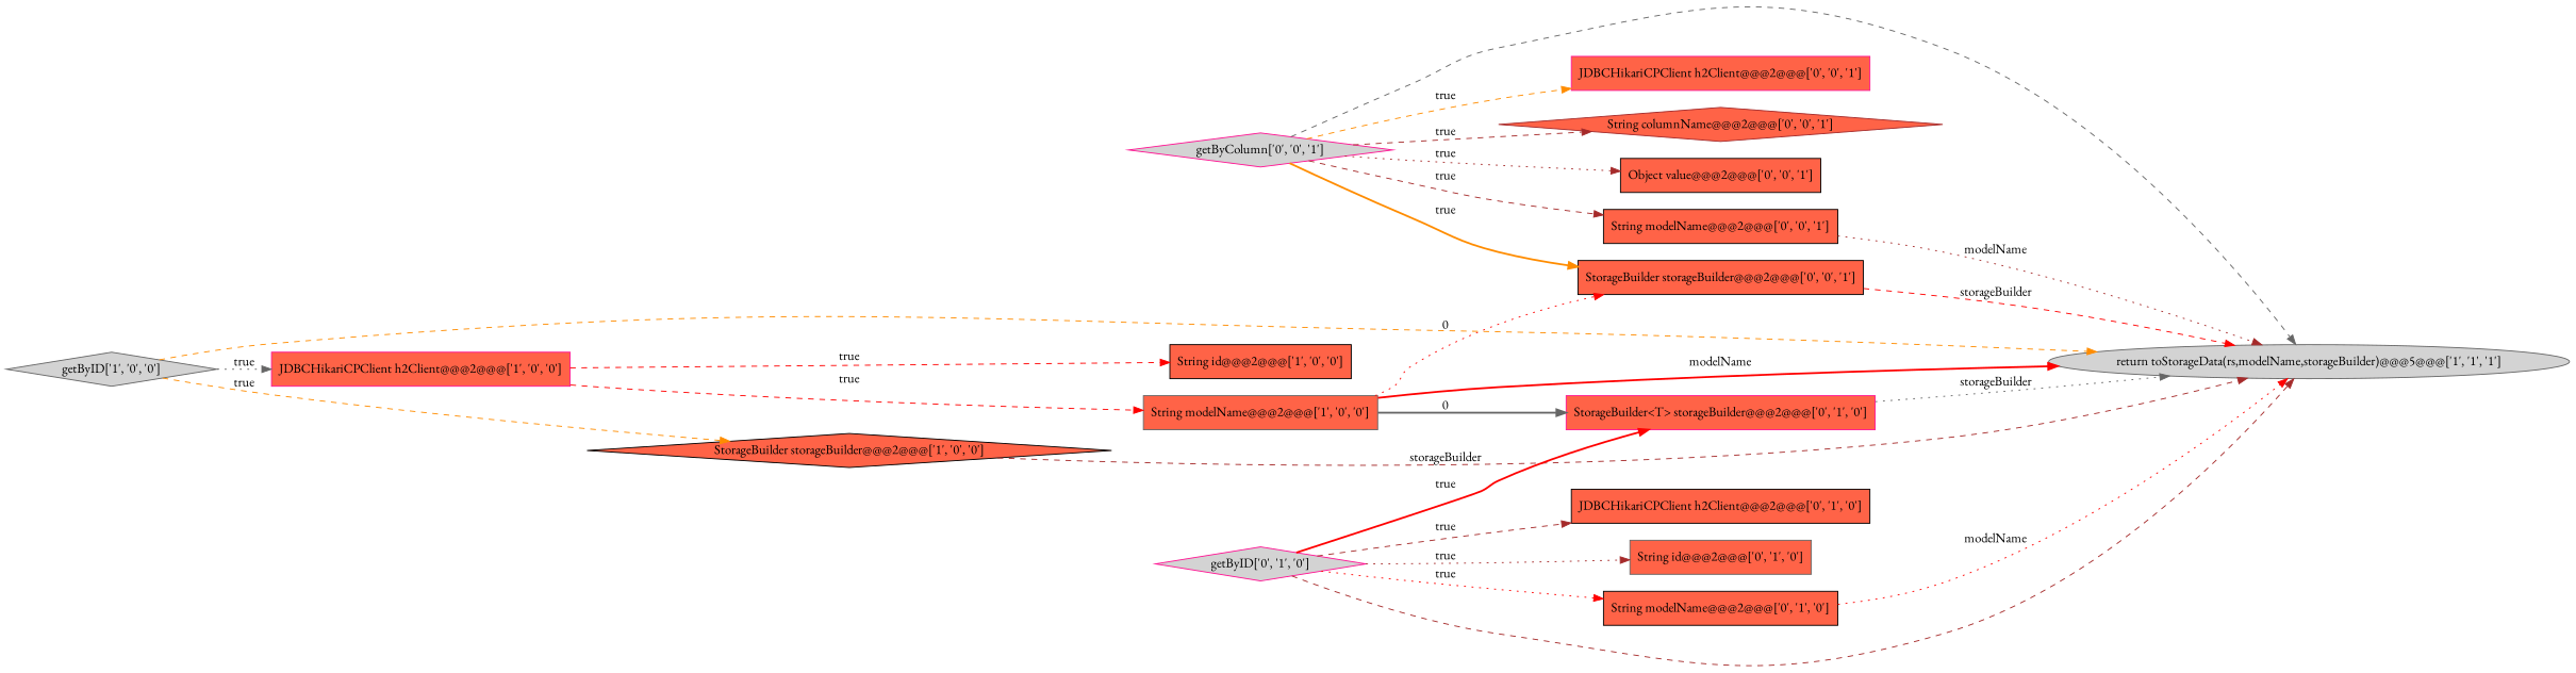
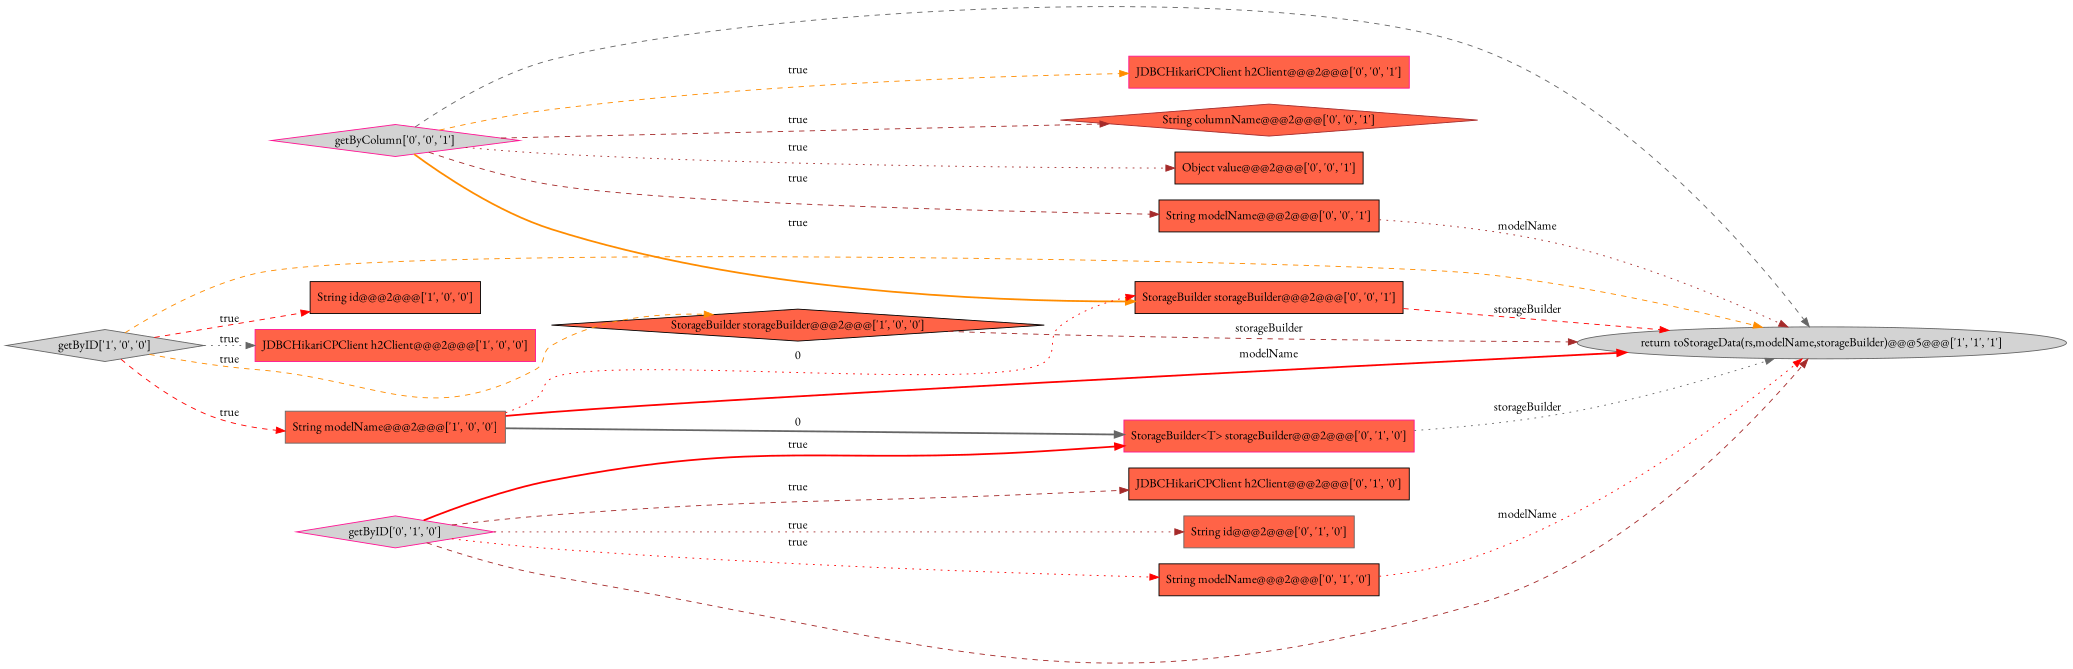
  digraph {
    fontname="EB Garamond"
    rankdir=LR
    node [color=black fillcolor=tomato fontname="EB Garamond" shape=box style=filled]
    edge [color=brown fontname="EB Garamond" style=dashed]
    n1 [label="String modelName@@@2@@@['0', '0', '1']"]
    n2 [color=gray40 fillcolor=lightgray label="return toStorageData(rs,modelName,storageBuilder)@@@5@@@['1', '1', '1']" shape=ellipse]
    n3 [color=deeppink label="StorageBuilder<T> storageBuilder@@@2@@@['0', '1', '0']"]
    n4 [color=deeppink label="JDBCHikariCPClient h2Client@@@2@@@['0', '0', '1']"]
    n5 [label="StorageBuilder storageBuilder@@@2@@@['0', '0', '1']"]
    n6 [label="String id@@@2@@@['1', '0', '0']"]
    n7 [color=deeppink label="JDBCHikariCPClient h2Client@@@2@@@['1', '0', '0']"]
    n8 [label="JDBCHikariCPClient h2Client@@@2@@@['0', '1', '0']"]
    n9 [color=brown label="String columnName@@@2@@@['0', '0', '1']" shape=diamond]
    n10 [label="StorageBuilder storageBuilder@@@2@@@['1', '0', '0']" shape=diamond]
    n11 [color=deeppink fillcolor=lightgray label="getByColumn['0', '0', '1']" shape=diamond]
    n12 [label="Object value@@@2@@@['0', '0', '1']"]
    n13 [color=gray40 label="String modelName@@@2@@@['1', '0', '0']"]
    n14 [color=gray40 fillcolor=lightgray label="getByID['1', '0', '0']" shape=diamond]
    n15 [color=gray40 label="String id@@@2@@@['0', '1', '0']"]
    n16 [color=deeppink fillcolor=lightgray label="getByID['0', '1', '0']" shape=diamond]
    n17 [label="String modelName@@@2@@@['0', '1', '0']"]
    n1 -> n2 [label=modelName style=dotted]
    n3 -> n2 [color=gray40 label=storageBuilder style=dotted]
    n5 -> n2 [color=red label=storageBuilder]
    n10 -> n2 [label=storageBuilder]
    n11 -> n1 [label=true]
    n11 -> n2 [color=gray40]
    n11 -> n4 [color=darkorange label=true]
    n11 -> n5 [color=darkorange label=true style=bold]
    n11 -> n9 [label=true]
    n11 -> n12 [label=true style=dotted]
    n13 -> n2 [color=red label=modelName style=bold]
    n13 -> n3 [color=gray40 label=0 style=bold]
    n13 -> n5 [color=red label=0 style=dotted]
    n14 -> n2 [color=darkorange]
-   n7 -> n6 [color=red label=true]
+   n14 -> n6 [color=red label=true]
    n14 -> n7 [color=gray40 label=true style=dotted]
    n14 -> n10 [color=darkorange label=true]
-   n7 -> n13 [color=red label=true]
+   n14 -> n13 [color=red label=true]
    n16 -> n2
    n16 -> n3 [color=red label=true style=bold]
    n16 -> n8 [label=true]
    n16 -> n15 [label=true style=dotted]
    n16 -> n17 [color=red label=true style=dotted]
    n17 -> n2 [color=red label=modelName style=dotted]
  }
